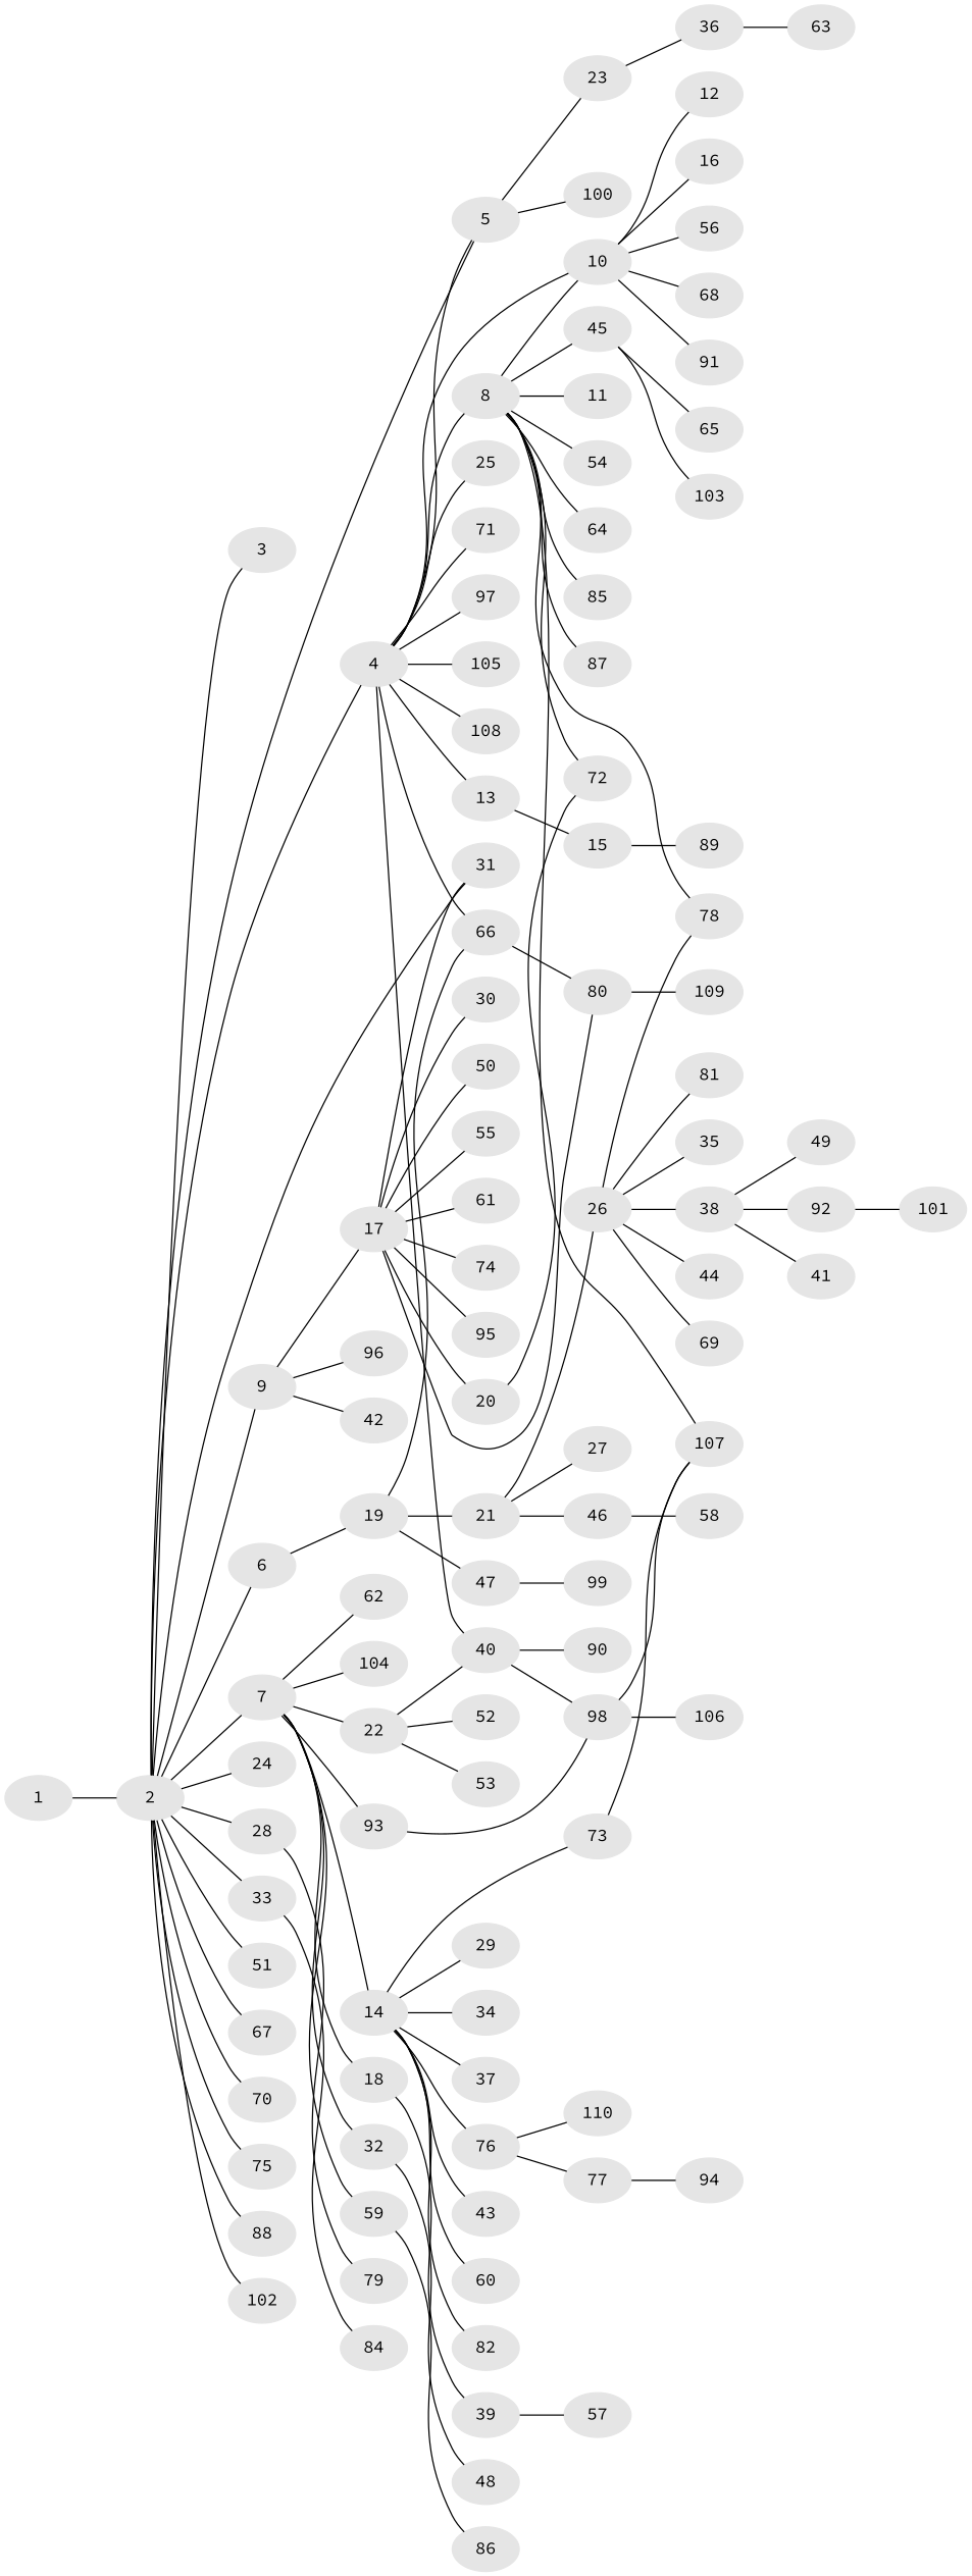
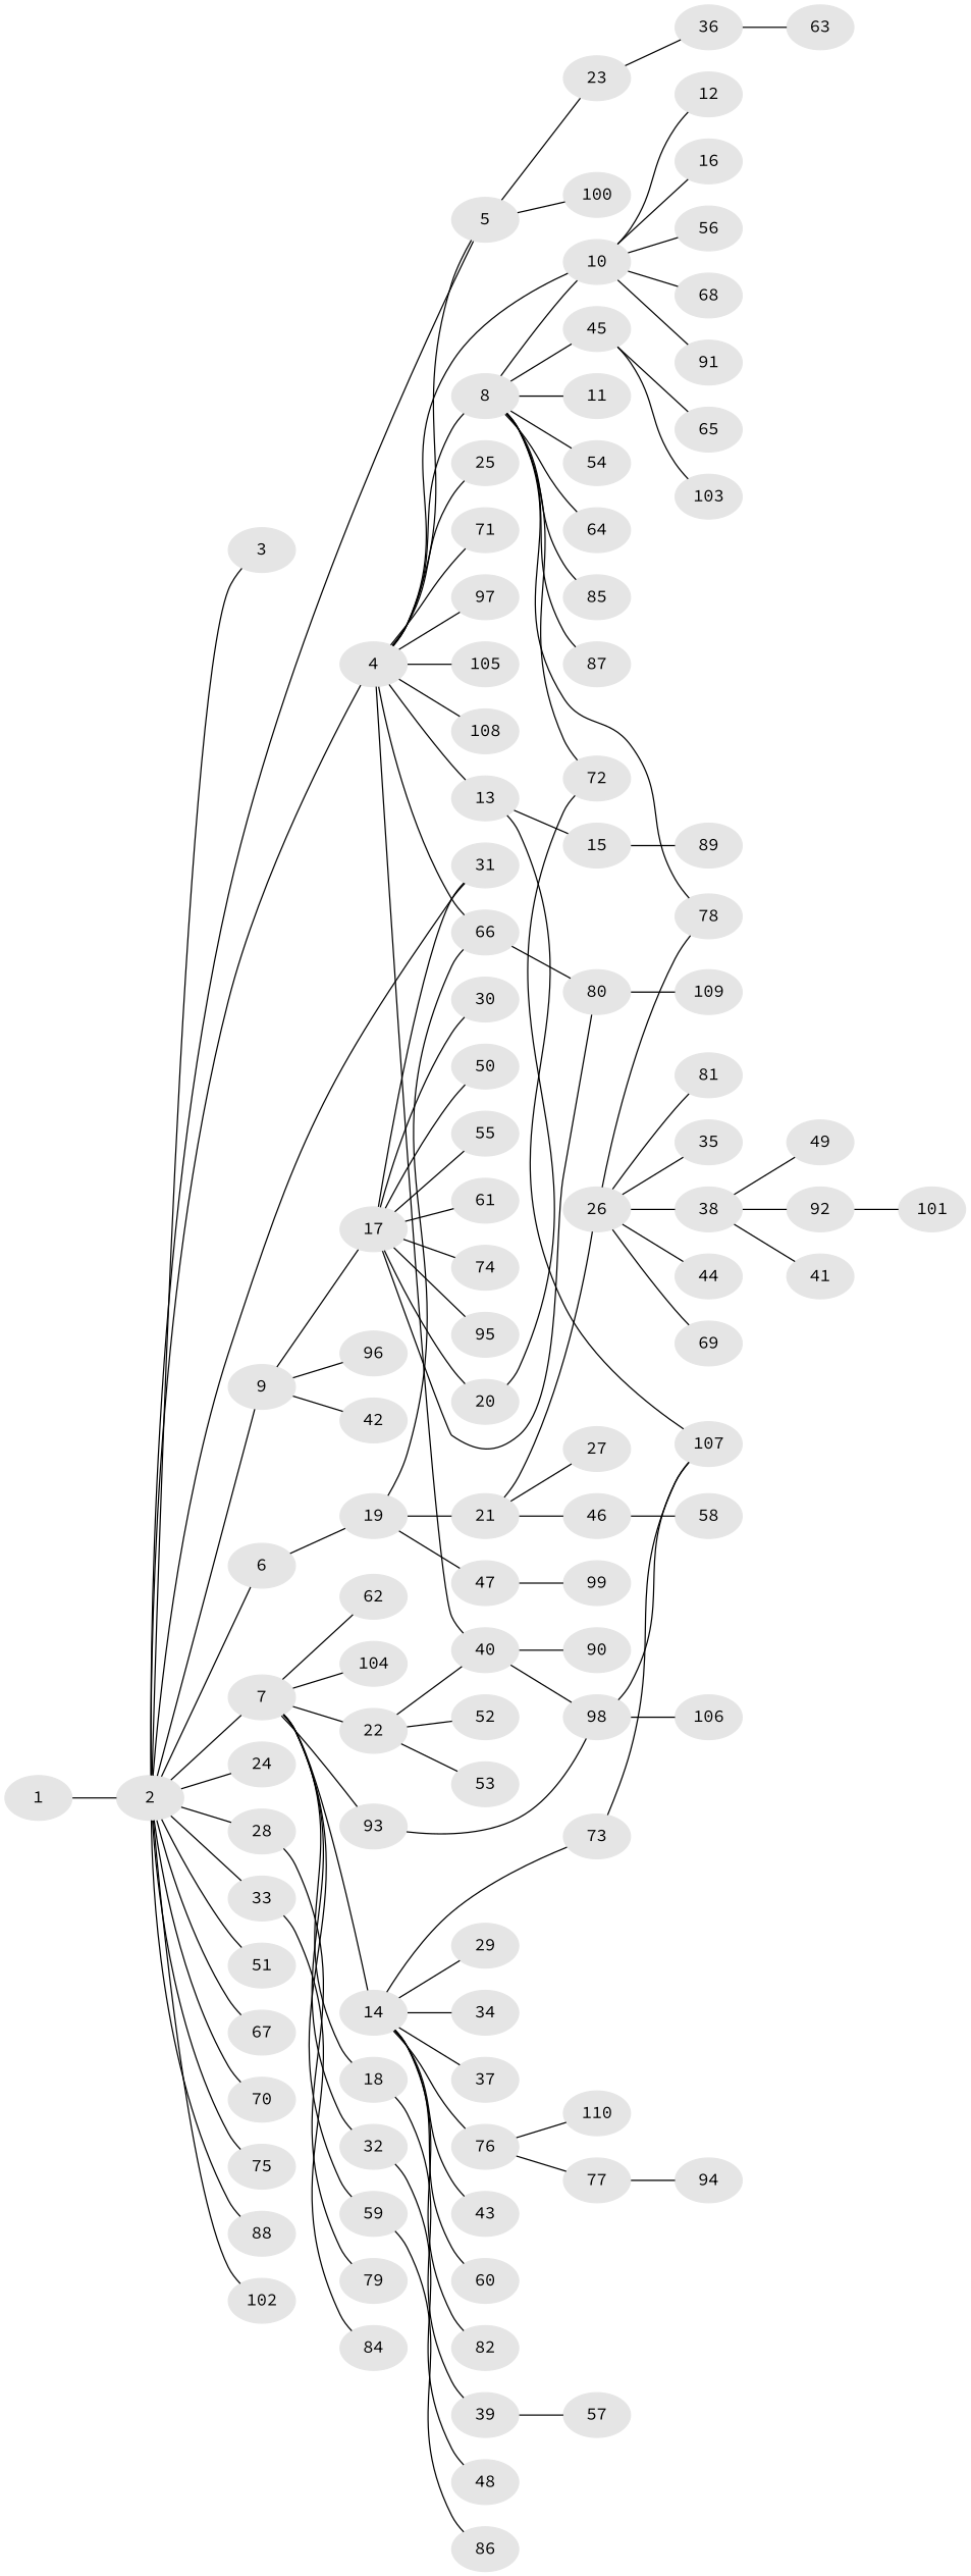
  graph {
    fontname="Source Code Pro"
    rankdir=LR
    node [color=gray90 fontname="Source Code Pro" style=filled]
    edge [fontname="Source Code Pro"]
    1
    2
    3
    4
    5
    6
    7
    9
    24
    28
    31
    33
    51
    67
    70
    75
    88
    102
    8
    10
    13
    25
    40
    66
    71
    97
    105
    108
    23
    100
    19
    14
    18
    22
    32
    59
    62
    93
    104
    17
    42
    96
    79
    84
    11
    45
    54
    64
    72
    78
    85
    87
    107
    12
    16
    56
    68
    91
    15
    90
    98
    80
    36
    21
    47
    29
    34
    37
    43
    60
    73
    76
    82
    39
    52
    53
    48
    86
    65
    103
    20
    30
    50
    55
    61
    74
    95
    89
    77
    110
    109
    57
    26
    27
    46
    99
    35
    38
    44
    69
    81
    58
    63
    41
    49
    92
    101
    106
    94
    1 -- 2
    2 -- 3
    2 -- 4
    2 -- 5
    2 -- 6
    2 -- 7
    2 -- 9
    2 -- 24
    2 -- 28
    2 -- 31
    2 -- 33
    2 -- 51
    2 -- 67
    2 -- 70
    2 -- 75
    2 -- 88
    2 -- 102
    4 -- 5
    4 -- 8
    4 -- 10
    4 -- 13
    4 -- 25
    4 -- 40
    4 -- 66
    4 -- 71
    4 -- 97
    4 -- 105
    4 -- 108
    5 -- 23
    5 -- 100
    6 -- 19
    7 -- 14
    7 -- 18
    7 -- 22
    7 -- 32
    7 -- 59
    7 -- 62
    7 -- 93
    7 -- 104
    9 -- 17
    9 -- 42
    9 -- 96
    28 -- 79
    33 -- 84
    8 -- 10
    8 -- 11
    8 -- 45
    8 -- 54
    8 -- 64
    8 -- 72
    8 -- 78
    8 -- 85
    8 -- 87
-   8 -- 107
+   13 -- 107
    10 -- 12
    10 -- 16
    10 -- 56
    10 -- 68
    10 -- 91
    13 -- 15
    40 -- 90
    40 -- 98
    66 -- 80
    23 -- 36
    19 -- 66
    19 -- 21
    19 -- 47
    14 -- 29
    14 -- 34
    14 -- 37
    14 -- 43
    14 -- 60
    14 -- 73
    14 -- 76
    14 -- 82
    18 -- 39
    22 -- 40
    22 -- 52
    22 -- 53
    32 -- 48
    59 -- 86
    93 -- 98
    17 -- 31
    17 -- 80
    17 -- 20
    17 -- 30
    17 -- 50
    17 -- 55
    17 -- 61
    17 -- 74
    17 -- 95
    45 -- 65
    45 -- 103
    15 -- 89
    98 -- 107
    98 -- 106
    80 -- 109
    36 -- 63
    21 -- 26
    21 -- 27
    21 -- 46
    47 -- 99
    73 -- 107
    76 -- 77
    76 -- 110
    39 -- 57
    20 -- 72
    77 -- 94
    26 -- 78
    26 -- 35
    26 -- 38
    26 -- 44
    26 -- 69
    26 -- 81
    46 -- 58
    38 -- 41
    38 -- 49
    38 -- 92
    92 -- 101
  }
